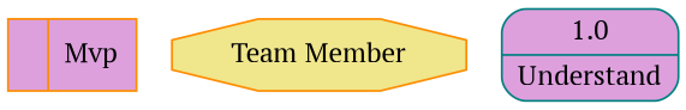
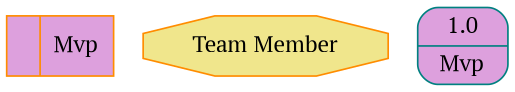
  digraph {
    fontname="PT Serif"
    node [style=filled fillcolor=plum color=darkorange fontname="PT Serif"]
    n1 [label="<f0>  |<f1> Mvp " shape=record]
    n2 [label="Team Member" shape=octagon fillcolor=khaki]
-   n3 [label="{<f0> 1.0|<f1> Understand }" shape=Mrecord color=teal]
+   n3 [label="{<f0> 1.0|<f1> Mvp }" shape=Mrecord color=teal]
  }
